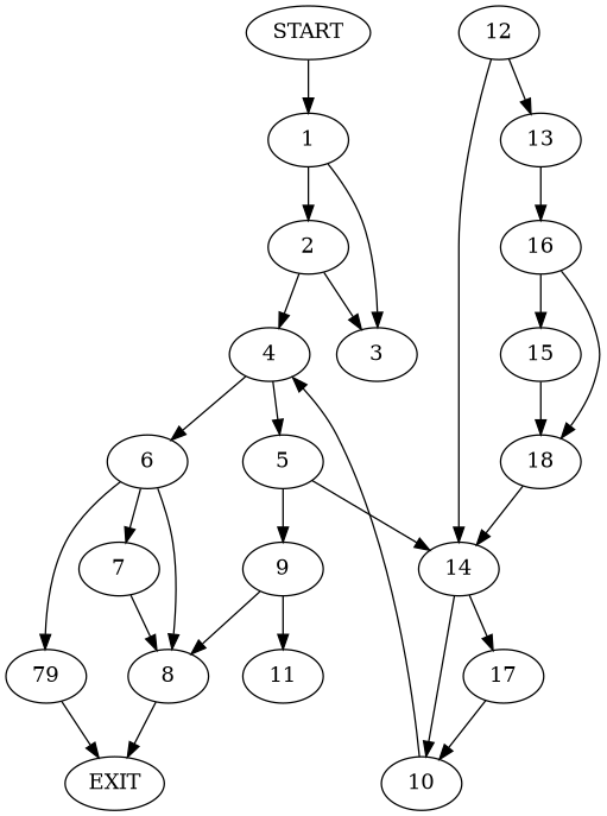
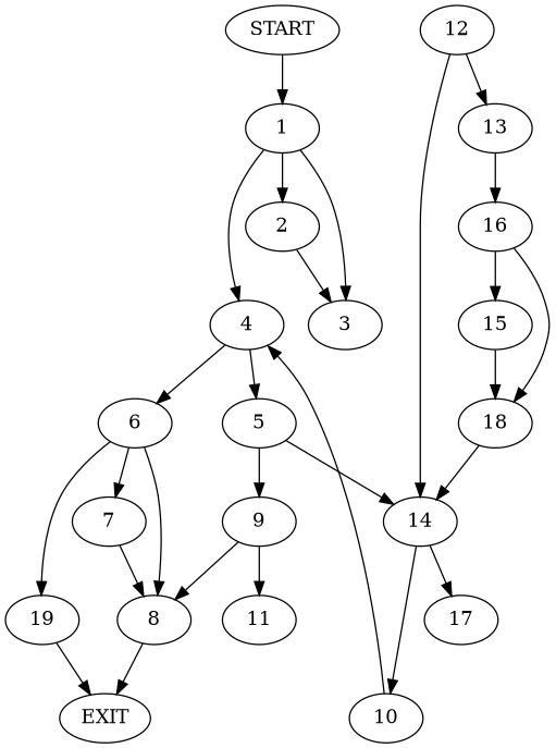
  digraph {
    n1 [label=START]
    1
    2
    3
    n5 [label=EXIT]
    4
    5
    6
    9
    14
    7
    8
-   19 [label=79]
+   19
    11
    10
    12
    13
    16
    17
    15
    18
    n1 -> 1
    1 -> 2
    1 -> 3
    2 -> 3
-   2 -> 4
+   1 -> 4
    4 -> 5
    4 -> 6
    5 -> 9
    5 -> 14
    6 -> 7
    6 -> 8
    6 -> 19
    9 -> 8
    9 -> 11
    14 -> 10
    14 -> 17
    7 -> 8
    8 -> n5
    19 -> n5
    10 -> 4
    12 -> 14
    12 -> 13
    13 -> 16
    16 -> 15
    16 -> 18
-   17 -> 10
    15 -> 18
    18 -> 14
  }
